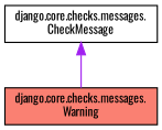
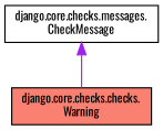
  digraph {
    fontname=Oswald
    node [color=black fontname=Oswald fontsize=10 shape=record style=filled]
-   n1 [fillcolor=salmon fontcolor=black height=0.2 label="django.core.checks.messages.\lWarning" width=0.4]
+   n1 [fillcolor=salmon fontcolor=black height=0.2 label="django.core.checks.checks.\lWarning" width=0.4]
    n2 [fillcolor=white height=0.2 label="django.core.checks.messages.\lCheckMessage" width=0.4]
    n2 -> n1 [color=purple dir=back fontname=Oswald fontsize=10 labelfontname=Helvetica labelfontsize=10 style=solid]
  }
